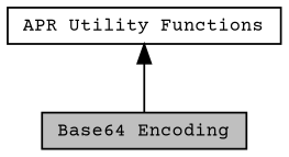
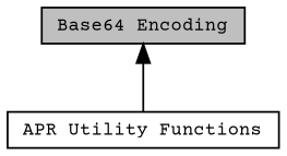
  digraph {
    rankdir=TB
    fontname="Courier Prime"
    node [color=black fontname="Courier Prime" fontsize=10 shape=box style=filled]
    n1 [fillcolor=grey75 fontcolor=black height=0.2 label="Base64 Encoding" width=0.4]
    n2 [fillcolor=white height=0.2 label="APR Utility Functions" width=0.4]
-   n2 -> n1 [dir=back fontname="Courier Prime" fontsize=10 labelfontname=Helvetica labelfontsize=10 shape=plaintext style=solid]
+   n1 -> n2 [dir=back fontname="Courier Prime" fontsize=10 labelfontname=Helvetica labelfontsize=10 shape=plaintext style=solid]
  }
